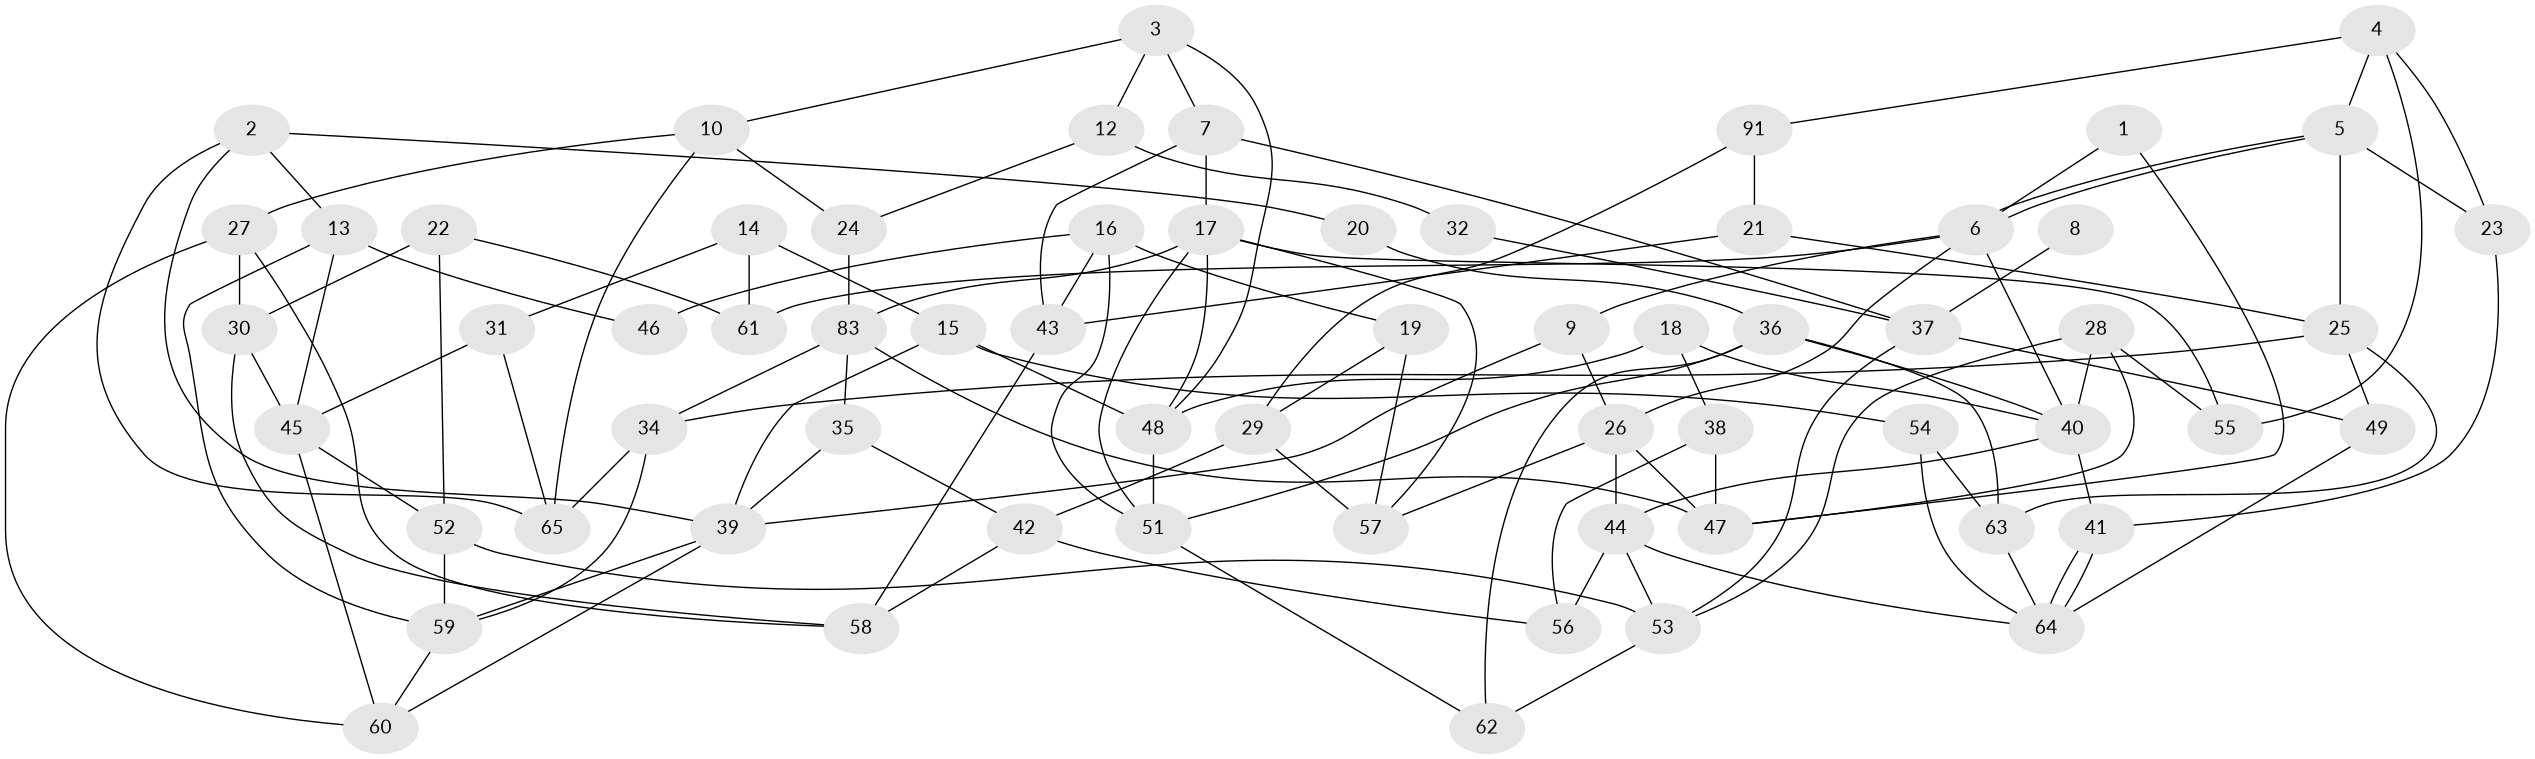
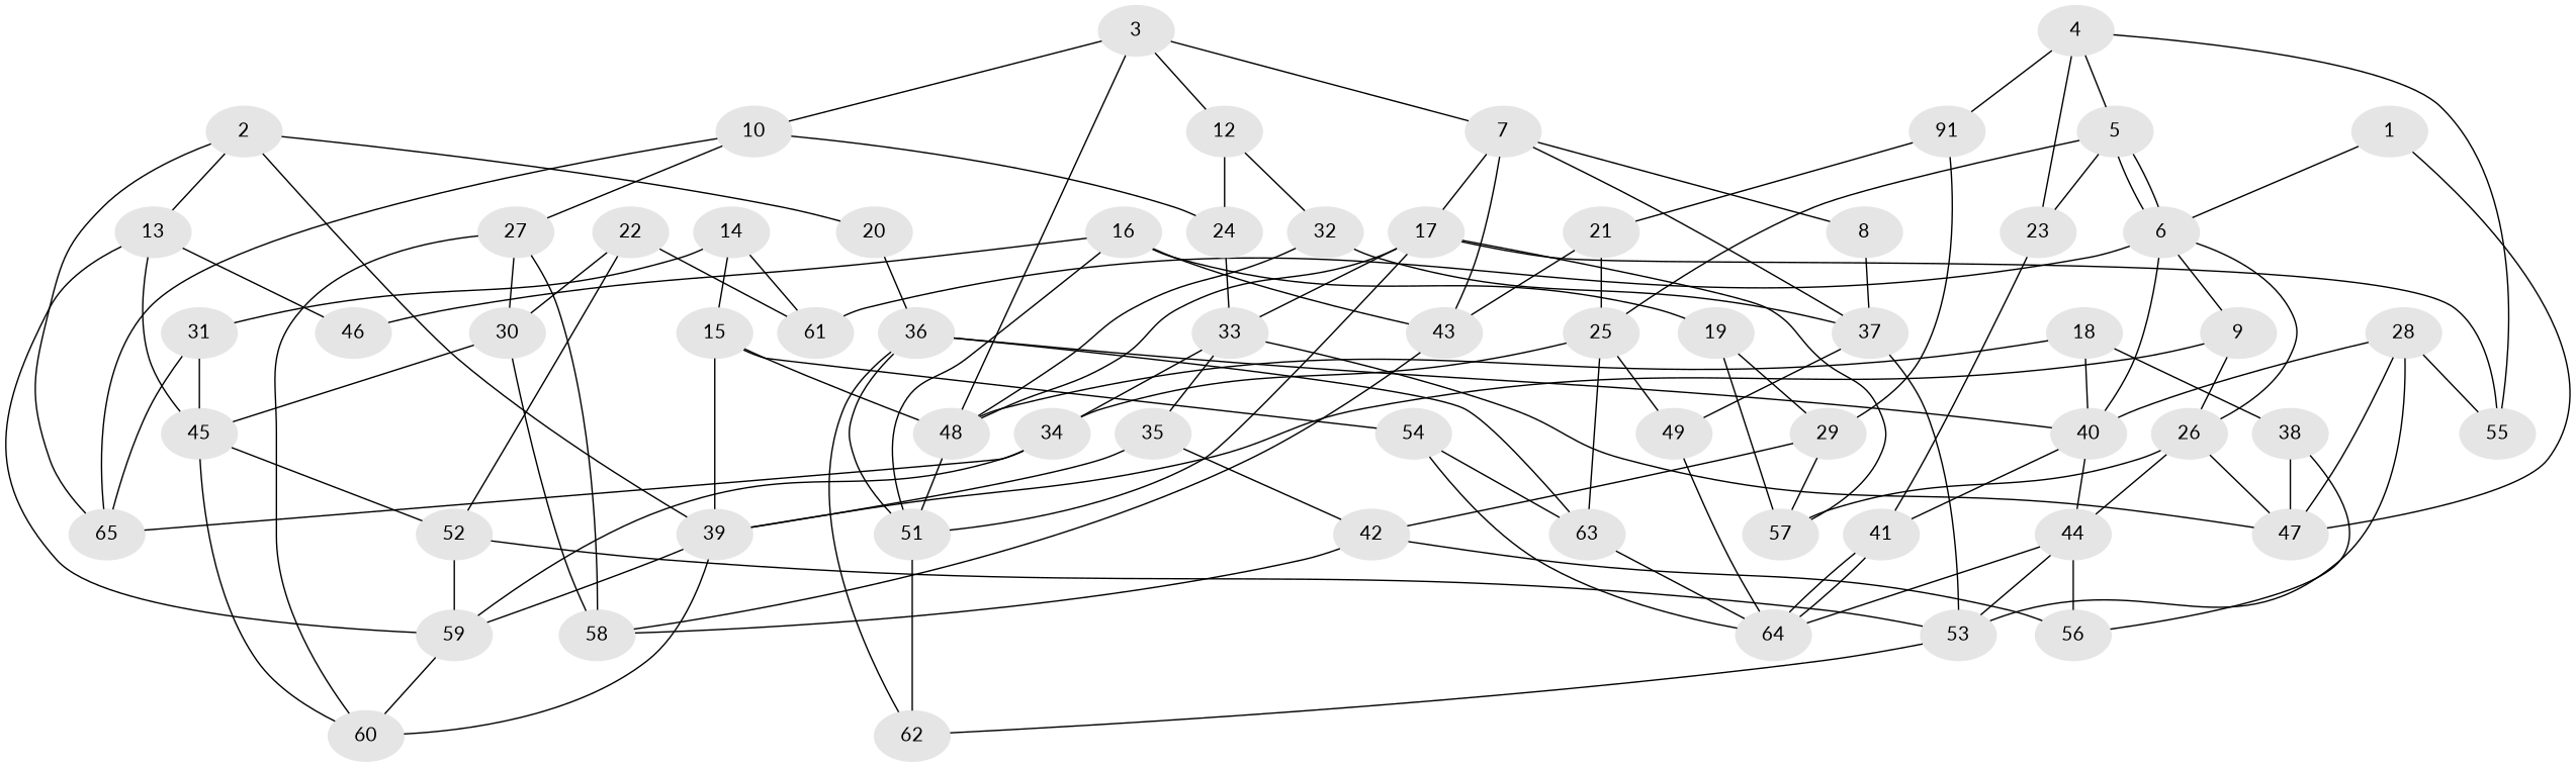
  graph {
    fontname=Lato
    node [color=gray90 fontname=Lato style=filled]
    edge [fontname=Lato]
    1
    6
    47
    61
    9
    26
    40
    2
    13
    20
    39
    65
    45
    46
    59
    36
    60
    3
    7
    10
    12
    48
    8
    17
    37
    43
    24
    27
    32
    51
    4
    5
    n33 [label=91]
    23
    55
    25
    21
    29
    41
    34
    49
    63
    57
    44
-   33 [label=83]
+   33
    53
    58
    30
    42
    52
    14
    15
    31
    54
    64
    16
    19
    62
    35
    18
    38
    56
    22
    28
    1 -- 6
    1 -- 47
    6 -- 61
    6 -- 9
    6 -- 26
    6 -- 40
    9 -- 26
    9 -- 39
    26 -- 47
    26 -- 57
    26 -- 44
    40 -- 41
    40 -- 44
    2 -- 13
    2 -- 20
    2 -- 39
    2 -- 65
    13 -- 45
    13 -- 46
    13 -- 59
    20 -- 36
    39 -- 59
    39 -- 60
    45 -- 60
    45 -- 52
    59 -- 60
    36 -- 40
    36 -- 51
    36 -- 63
    36 -- 62
    3 -- 7
    3 -- 10
    3 -- 12
    3 -- 48
+   7 -- 8
    7 -- 17
    7 -- 37
    7 -- 43
    10 -- 65
    10 -- 24
    10 -- 27
    12 -- 24
    12 -- 32
    48 -- 51
    8 -- 37
    17 -- 48
    17 -- 51
    17 -- 55
    17 -- 57
    17 -- 33
    37 -- 49
    37 -- 53
    43 -- 58
    24 -- 33
    27 -- 60
    27 -- 58
    27 -- 30
+   32 -- 48
    32 -- 37
    51 -- 62
    4 -- 5
    4 -- n33
    4 -- 23
    4 -- 55
    5 -- 6
    5 -- 6
    5 -- 23
    5 -- 25
    n33 -- 21
    n33 -- 29
    23 -- 41
    25 -- 34
    25 -- 49
    25 -- 63
    21 -- 43
    21 -- 25
    29 -- 57
    29 -- 42
    41 -- 64
    41 -- 64
    34 -- 65
    34 -- 59
    49 -- 64
    63 -- 64
    44 -- 53
    44 -- 64
    44 -- 56
    33 -- 47
    33 -- 34
    33 -- 35
    53 -- 62
    30 -- 45
    30 -- 58
    42 -- 58
    42 -- 56
    52 -- 59
    52 -- 53
    14 -- 61
    14 -- 15
    14 -- 31
    15 -- 39
    15 -- 48
    15 -- 54
    31 -- 65
    31 -- 45
    54 -- 63
    54 -- 64
    16 -- 46
    16 -- 43
    16 -- 51
    16 -- 19
    19 -- 29
    19 -- 57
    35 -- 39
    35 -- 42
    18 -- 40
    18 -- 48
    18 -- 38
    38 -- 47
    38 -- 56
    22 -- 61
    22 -- 30
    22 -- 52
    28 -- 47
    28 -- 40
    28 -- 55
    28 -- 53
  }
